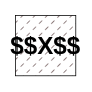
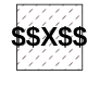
  <mxCell id="0" />
  <mxCell id="1" parent="0" />
- <mxCell id="2" value="&lt;span style=&quot;font-size: 32px;&quot;&gt;$$X$$&lt;/span&gt;" style="whiteSpace=wrap;html=1;aspect=fixed;fontStyle=1;fillColor=#3f2121;fillStyle=dashed;" vertex="1" parent="1"><mxGeometry x="20" y="20" width="80" height="80" as="geometry" /></mxCell>
+ <mxCell id="2" value="&lt;span style=&quot;font-size: 32px;&quot;&gt;$$X$$&lt;/span&gt;" style="whiteSpace=wrap;html=1;aspect=fixed;fontStyle=1;fillColor=#3f2121;fillStyle=dashed;" vertex="1" parent="1"><mxGeometry x="20" y="5" width="80" height="80" as="geometry" /></mxCell>
